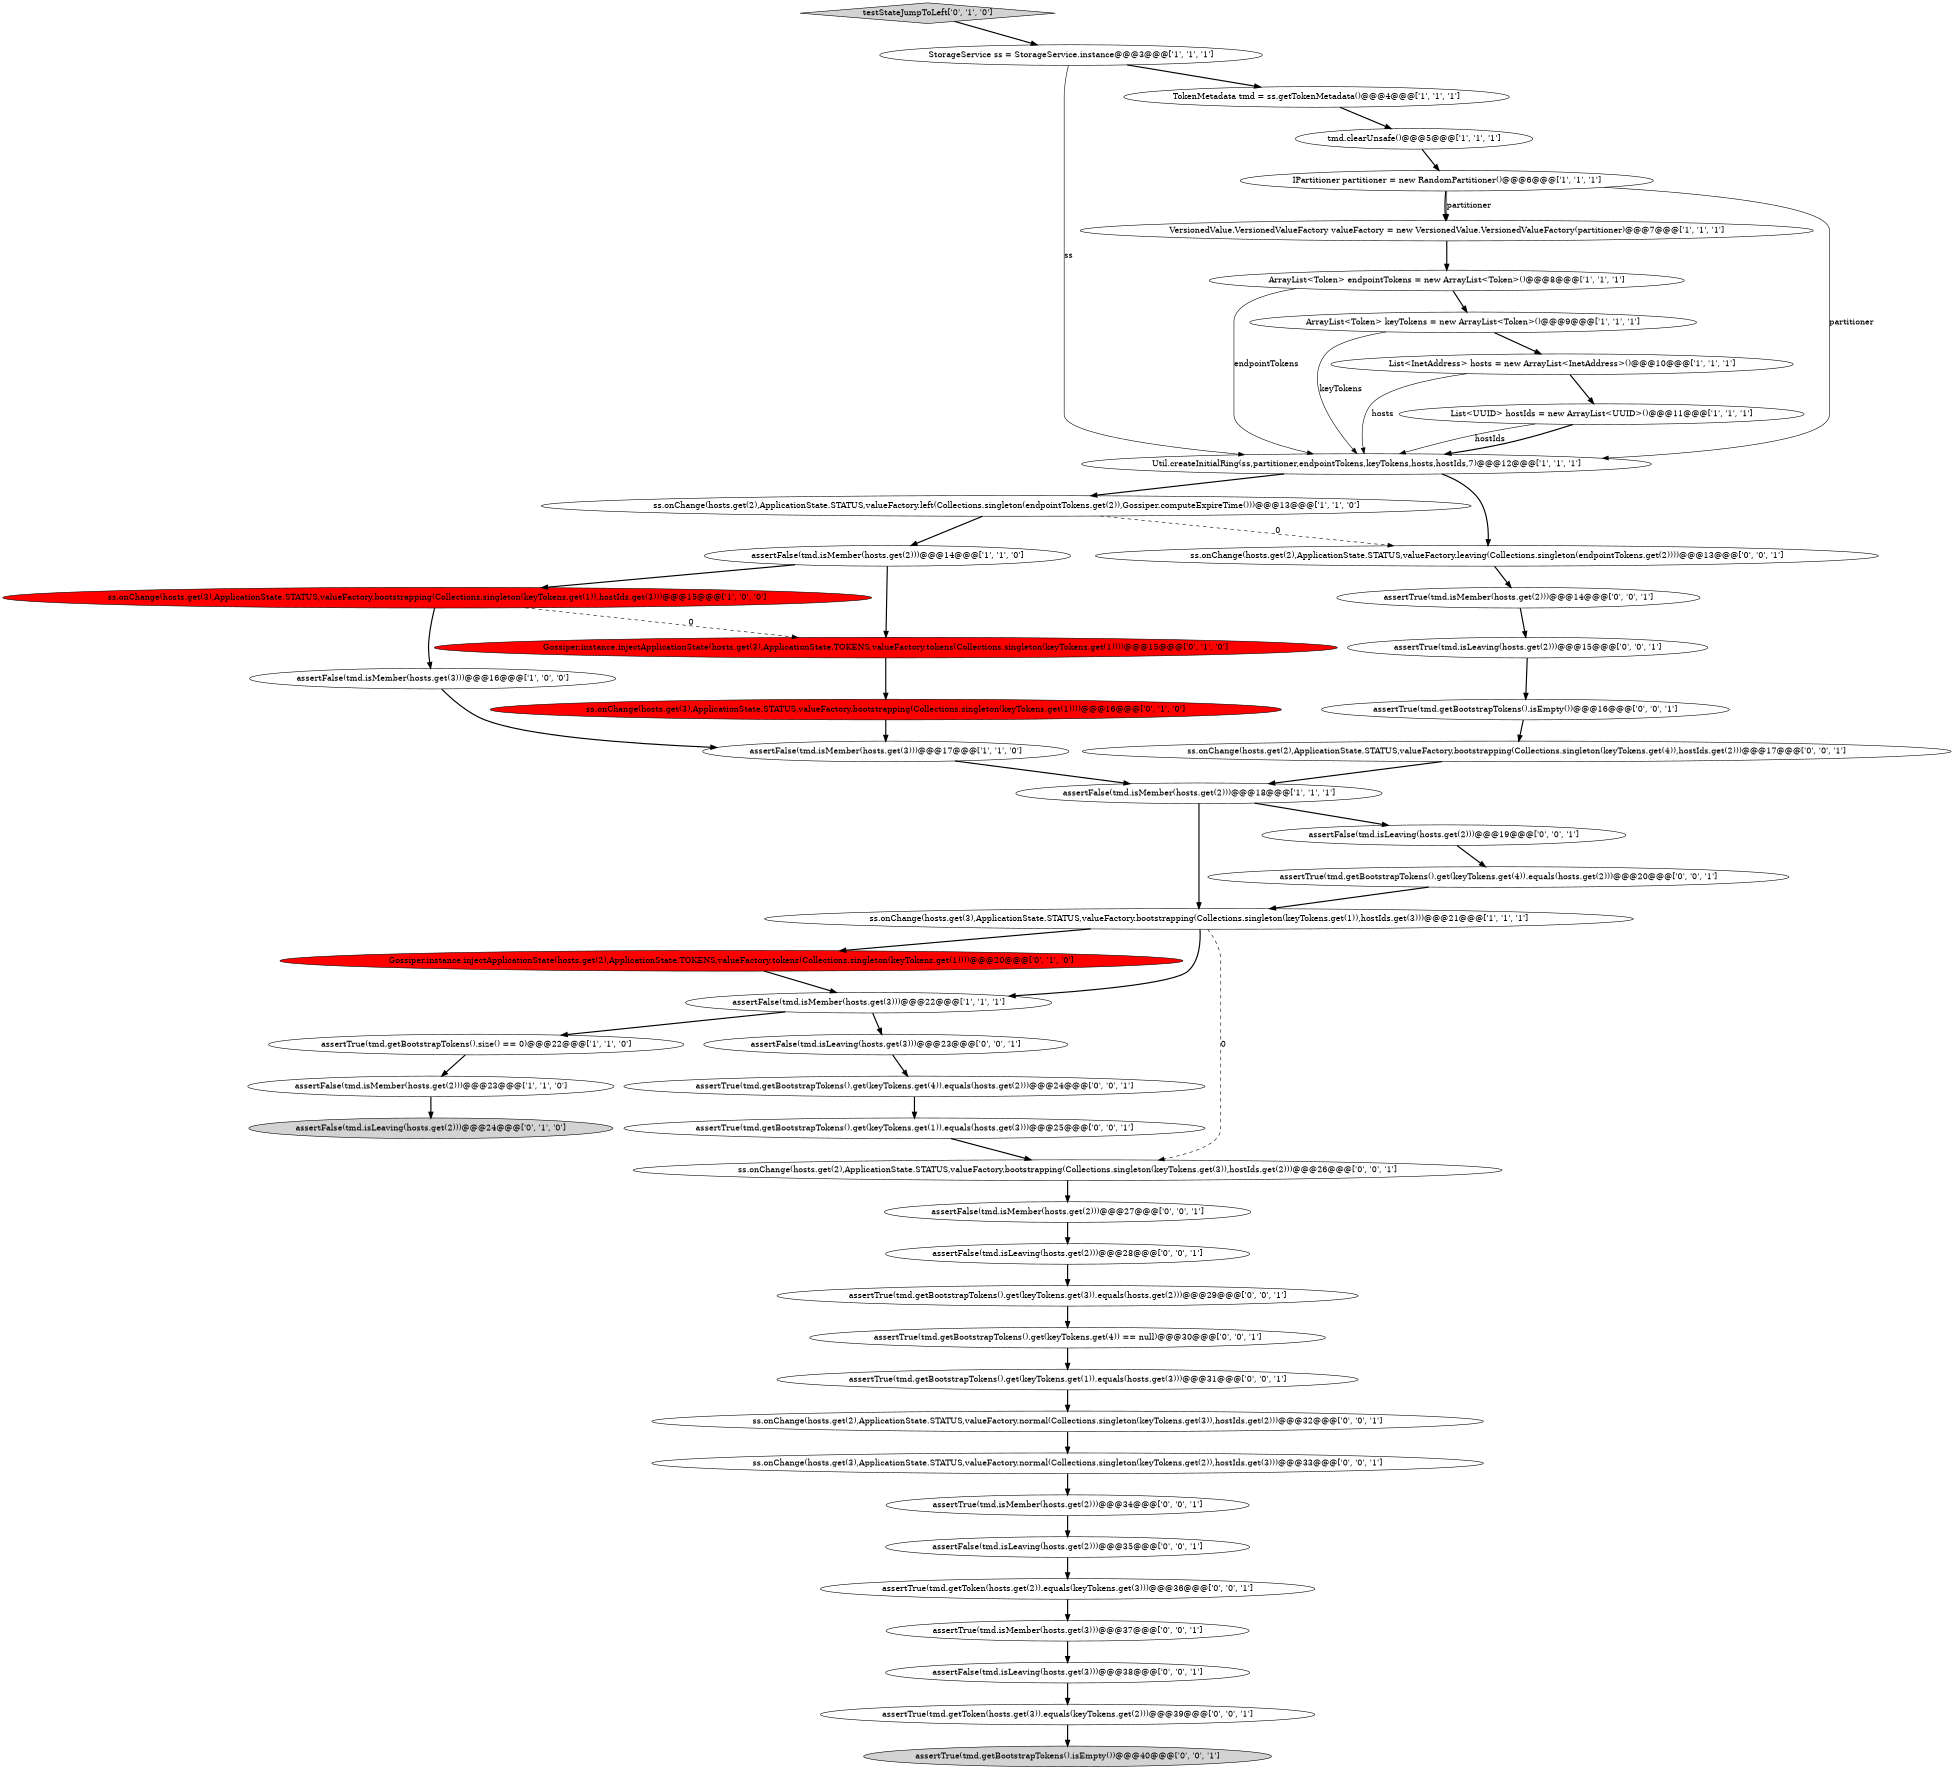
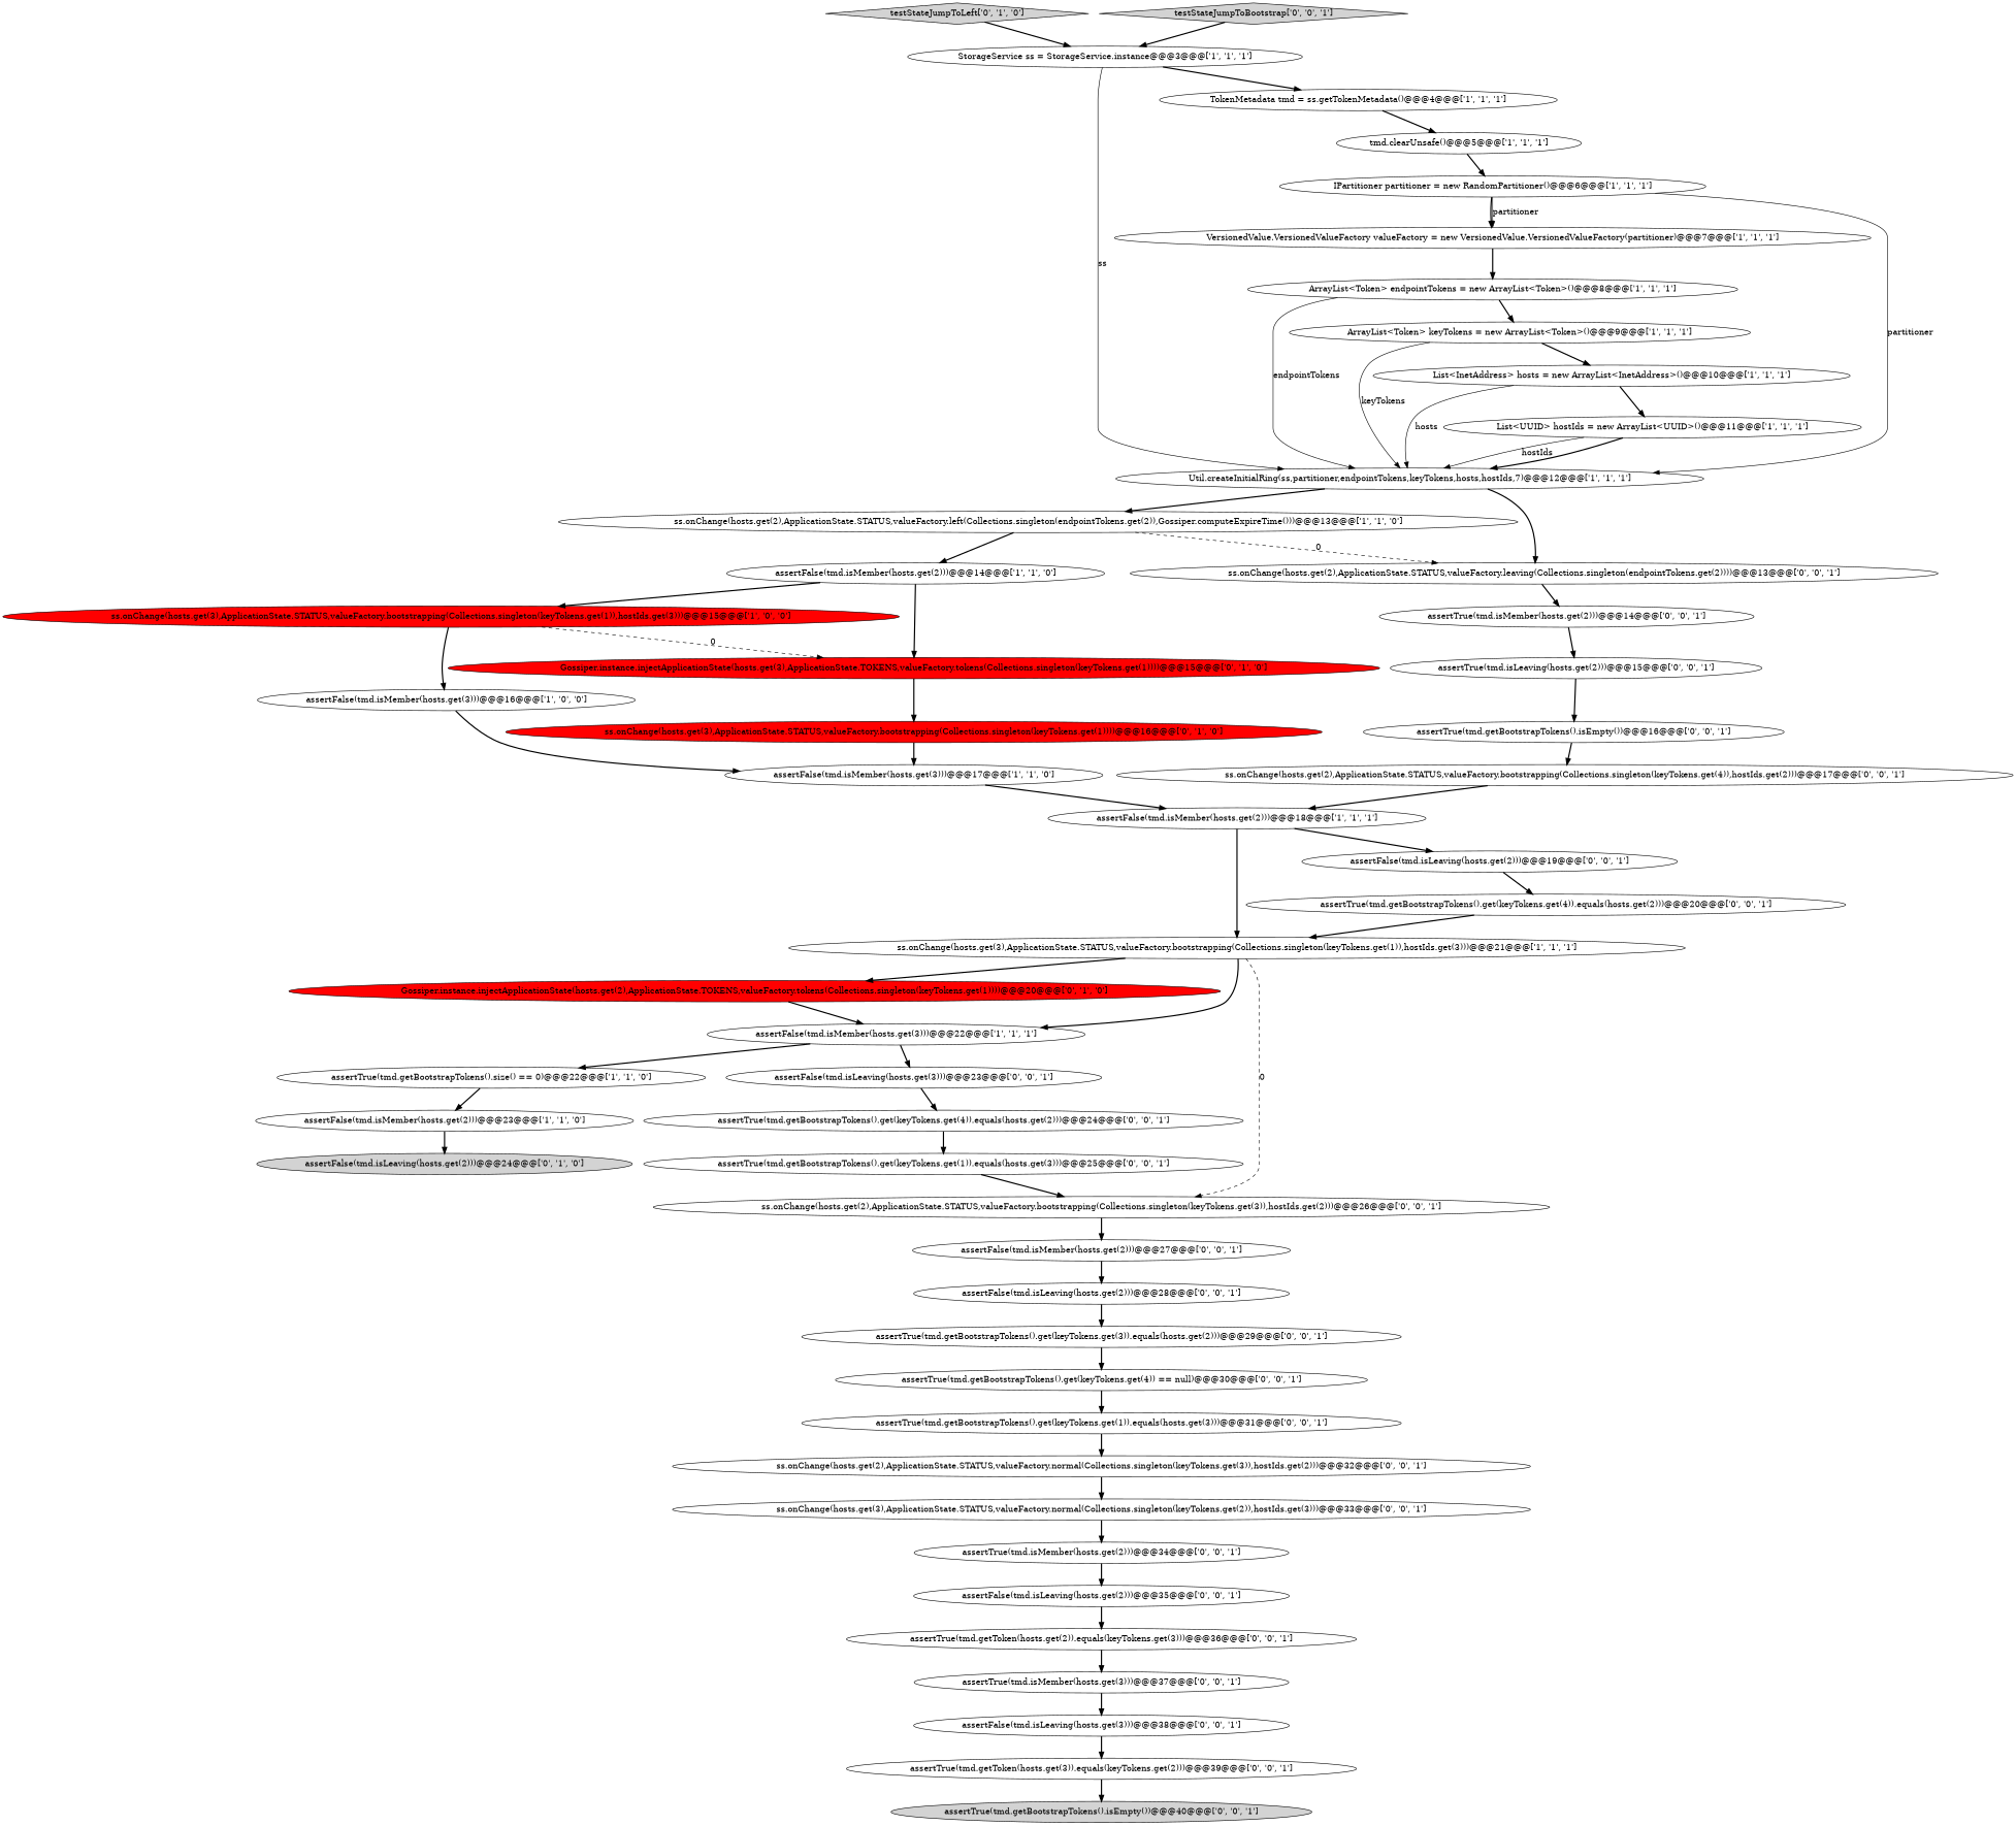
  digraph {
    node [fillcolor=white shape=ellipse style=filled]
    edge [style=bold]
    n1 [fillcolor=red label="ss.onChange(hosts.get(3),ApplicationState.STATUS,valueFactory.bootstrapping(Collections.singleton(keyTokens.get(1)),hostIds.get(3)))@@@15@@@['1', '0', '0']"]
    n2 [label="assertFalse(tmd.isMember(hosts.get(3)))@@@16@@@['1', '0', '0']"]
    n3 [fillcolor=red label="Gossiper.instance.injectApplicationState(hosts.get(3),ApplicationState.TOKENS,valueFactory.tokens(Collections.singleton(keyTokens.get(1))))@@@15@@@['0', '1', '0']"]
    n4 [label="assertFalse(tmd.isMember(hosts.get(3)))@@@17@@@['1', '1', '0']"]
    n5 [fillcolor=red label="ss.onChange(hosts.get(3),ApplicationState.STATUS,valueFactory.bootstrapping(Collections.singleton(keyTokens.get(1))))@@@16@@@['0', '1', '0']"]
    n6 [label="assertFalse(tmd.isMember(hosts.get(2)))@@@14@@@['1', '1', '0']"]
    n7 [fillcolor=lightgray label="assertFalse(tmd.isLeaving(hosts.get(2)))@@@24@@@['0', '1', '0']"]
    n8 [fillcolor=red label="Gossiper.instance.injectApplicationState(hosts.get(2),ApplicationState.TOKENS,valueFactory.tokens(Collections.singleton(keyTokens.get(1))))@@@20@@@['0', '1', '0']"]
    n9 [label="assertFalse(tmd.isMember(hosts.get(3)))@@@22@@@['1', '1', '1']"]
    n10 [label="assertTrue(tmd.getBootstrapTokens().size() == 0)@@@22@@@['1', '1', '0']"]
    n11 [label="assertFalse(tmd.isLeaving(hosts.get(3)))@@@23@@@['0', '0', '1']"]
    n12 [label="IPartitioner partitioner = new RandomPartitioner()@@@6@@@['1', '1', '1']"]
    n13 [label="VersionedValue.VersionedValueFactory valueFactory = new VersionedValue.VersionedValueFactory(partitioner)@@@7@@@['1', '1', '1']"]
    n14 [label="Util.createInitialRing(ss,partitioner,endpointTokens,keyTokens,hosts,hostIds,7)@@@12@@@['1', '1', '1']"]
    n15 [label="ArrayList<Token> endpointTokens = new ArrayList<Token>()@@@8@@@['1', '1', '1']"]
    n16 [label="ss.onChange(hosts.get(2),ApplicationState.STATUS,valueFactory.left(Collections.singleton(endpointTokens.get(2)),Gossiper.computeExpireTime()))@@@13@@@['1', '1', '0']"]
    n17 [label="ss.onChange(hosts.get(2),ApplicationState.STATUS,valueFactory.leaving(Collections.singleton(endpointTokens.get(2))))@@@13@@@['0', '0', '1']"]
    n18 [label="TokenMetadata tmd = ss.getTokenMetadata()@@@4@@@['1', '1', '1']"]
    n19 [label="tmd.clearUnsafe()@@@5@@@['1', '1', '1']"]
    n20 [label="assertFalse(tmd.isMember(hosts.get(2)))@@@18@@@['1', '1', '1']"]
    n21 [label="assertTrue(tmd.getBootstrapTokens().get(keyTokens.get(4)) == null)@@@30@@@['0', '0', '1']"]
    n22 [label="assertTrue(tmd.getBootstrapTokens().get(keyTokens.get(1)).equals(hosts.get(3)))@@@31@@@['0', '0', '1']"]
    n23 [label="ss.onChange(hosts.get(2),ApplicationState.STATUS,valueFactory.normal(Collections.singleton(keyTokens.get(3)),hostIds.get(2)))@@@32@@@['0', '0', '1']"]
    n24 [label="assertFalse(tmd.isMember(hosts.get(2)))@@@23@@@['1', '1', '0']"]
    n25 [label="assertTrue(tmd.getBootstrapTokens().get(keyTokens.get(4)).equals(hosts.get(2)))@@@24@@@['0', '0', '1']"]
    n26 [label="assertTrue(tmd.getBootstrapTokens().get(keyTokens.get(3)).equals(hosts.get(2)))@@@29@@@['0', '0', '1']"]
    n27 [label="assertTrue(tmd.getBootstrapTokens().isEmpty())@@@16@@@['0', '0', '1']"]
    n28 [label="ss.onChange(hosts.get(2),ApplicationState.STATUS,valueFactory.bootstrapping(Collections.singleton(keyTokens.get(4)),hostIds.get(2)))@@@17@@@['0', '0', '1']"]
    n29 [label="ss.onChange(hosts.get(3),ApplicationState.STATUS,valueFactory.bootstrapping(Collections.singleton(keyTokens.get(1)),hostIds.get(3)))@@@21@@@['1', '1', '1']"]
    n30 [label="assertFalse(tmd.isLeaving(hosts.get(2)))@@@19@@@['0', '0', '1']"]
    n31 [label="assertTrue(tmd.getBootstrapTokens().get(keyTokens.get(1)).equals(hosts.get(3)))@@@25@@@['0', '0', '1']"]
    n32 [label="ss.onChange(hosts.get(2),ApplicationState.STATUS,valueFactory.bootstrapping(Collections.singleton(keyTokens.get(3)),hostIds.get(2)))@@@26@@@['0', '0', '1']"]
    n33 [label="assertFalse(tmd.isMember(hosts.get(2)))@@@27@@@['0', '0', '1']"]
    n34 [label="StorageService ss = StorageService.instance@@@3@@@['1', '1', '1']"]
    n35 [fillcolor=lightgray label="assertTrue(tmd.getBootstrapTokens().isEmpty())@@@40@@@['0', '0', '1']"]
    n36 [label="assertFalse(tmd.isLeaving(hosts.get(2)))@@@28@@@['0', '0', '1']"]
    n37 [label="List<UUID> hostIds = new ArrayList<UUID>()@@@11@@@['1', '1', '1']"]
    n38 [label="ArrayList<Token> keyTokens = new ArrayList<Token>()@@@9@@@['1', '1', '1']"]
    n39 [label="List<InetAddress> hosts = new ArrayList<InetAddress>()@@@10@@@['1', '1', '1']"]
    n40 [label="assertTrue(tmd.getBootstrapTokens().get(keyTokens.get(4)).equals(hosts.get(2)))@@@20@@@['0', '0', '1']"]
    n41 [label="assertTrue(tmd.isMember(hosts.get(2)))@@@14@@@['0', '0', '1']"]
    n42 [label="ss.onChange(hosts.get(3),ApplicationState.STATUS,valueFactory.normal(Collections.singleton(keyTokens.get(2)),hostIds.get(3)))@@@33@@@['0', '0', '1']"]
    n43 [label="assertTrue(tmd.isMember(hosts.get(2)))@@@34@@@['0', '0', '1']"]
    n44 [label="assertFalse(tmd.isLeaving(hosts.get(2)))@@@35@@@['0', '0', '1']"]
    n45 [label="assertTrue(tmd.getToken(hosts.get(2)).equals(keyTokens.get(3)))@@@36@@@['0', '0', '1']"]
    n46 [label="assertTrue(tmd.isMember(hosts.get(3)))@@@37@@@['0', '0', '1']"]
    n47 [label="assertTrue(tmd.isLeaving(hosts.get(2)))@@@15@@@['0', '0', '1']"]
    n48 [label="assertFalse(tmd.isLeaving(hosts.get(3)))@@@38@@@['0', '0', '1']"]
    n49 [label="assertTrue(tmd.getToken(hosts.get(3)).equals(keyTokens.get(2)))@@@39@@@['0', '0', '1']"]
    n50 [fillcolor=lightgray label="testStateJumpToLeft['0', '1', '0']" shape=diamond]
+   n51 [fillcolor=lightgray label="testStateJumpToBootstrap['0', '0', '1']" shape=diamond]
    n1 -> n2
    n1 -> n3 [label=0 style=dashed]
    n2 -> n4
    n3 -> n5
    n4 -> n20
    n5 -> n4
    n6 -> n1
    n6 -> n3
    n8 -> n9
    n9 -> n10
    n9 -> n11
    n10 -> n24
    n11 -> n25
    n12 -> n13
    n12 -> n13 [label=partitioner style=solid]
    n12 -> n14 [label=partitioner style=solid]
    n13 -> n15
    n14 -> n16
    n14 -> n17
    n15 -> n14 [label=endpointTokens style=solid]
    n15 -> n38
    n16 -> n6
    n16 -> n17 [label=0 style=dashed]
    n17 -> n41
    n18 -> n19
    n19 -> n12
    n20 -> n29
    n20 -> n30
    n21 -> n22
    n22 -> n23
    n23 -> n42
    n24 -> n7
    n25 -> n31
    n26 -> n21
    n27 -> n28
    n28 -> n20
    n29 -> n8
    n29 -> n9
    n29 -> n32 [label=0 style=dashed]
    n30 -> n40
    n31 -> n32
    n32 -> n33
    n33 -> n36
    n34 -> n14 [label=ss style=solid]
    n34 -> n18
    n36 -> n26
    n37 -> n14 [label=hostIds style=solid]
    n37 -> n14
    n38 -> n14 [label=keyTokens style=solid]
    n38 -> n39
    n39 -> n14 [label=hosts style=solid]
    n39 -> n37
    n40 -> n29
    n41 -> n47
    n42 -> n43
    n43 -> n44
    n44 -> n45
    n45 -> n46
    n46 -> n48
    n47 -> n27
    n48 -> n49
    n49 -> n35
    n50 -> n34
+   n51 -> n34
  }
